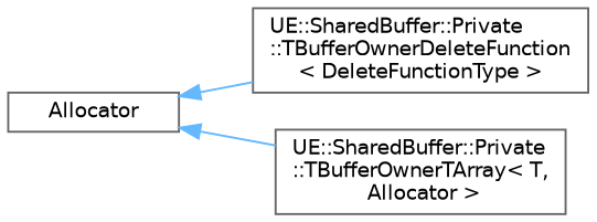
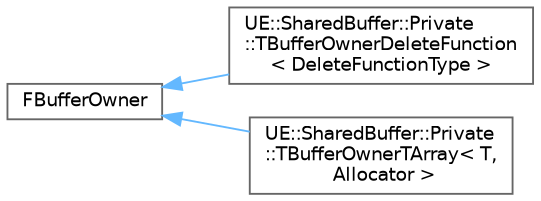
  digraph {
    rankdir=LR
    node [color=grey40 fillcolor=white fontname=Helvetica fontsize=10 shape=box style=filled]
    edge [color=steelblue1 dir=back fontname=Helvetica fontsize=10 labelfontname=Helvetica labelfontsize=10 style=solid]
-   n1 [height=0.2 label=Allocator width=0.4]
+   n1 [height=0.2 label=FBufferOwner width=0.4]
    n2 [height=0.2 label="UE::SharedBuffer::Private\l::TBufferOwnerDeleteFunction\l\< DeleteFunctionType \>" width=0.4]
    n3 [height=0.2 label="UE::SharedBuffer::Private\l::TBufferOwnerTArray\< T,\l Allocator \>" width=0.4]
    n1 -> n2
    n1 -> n3
  }
